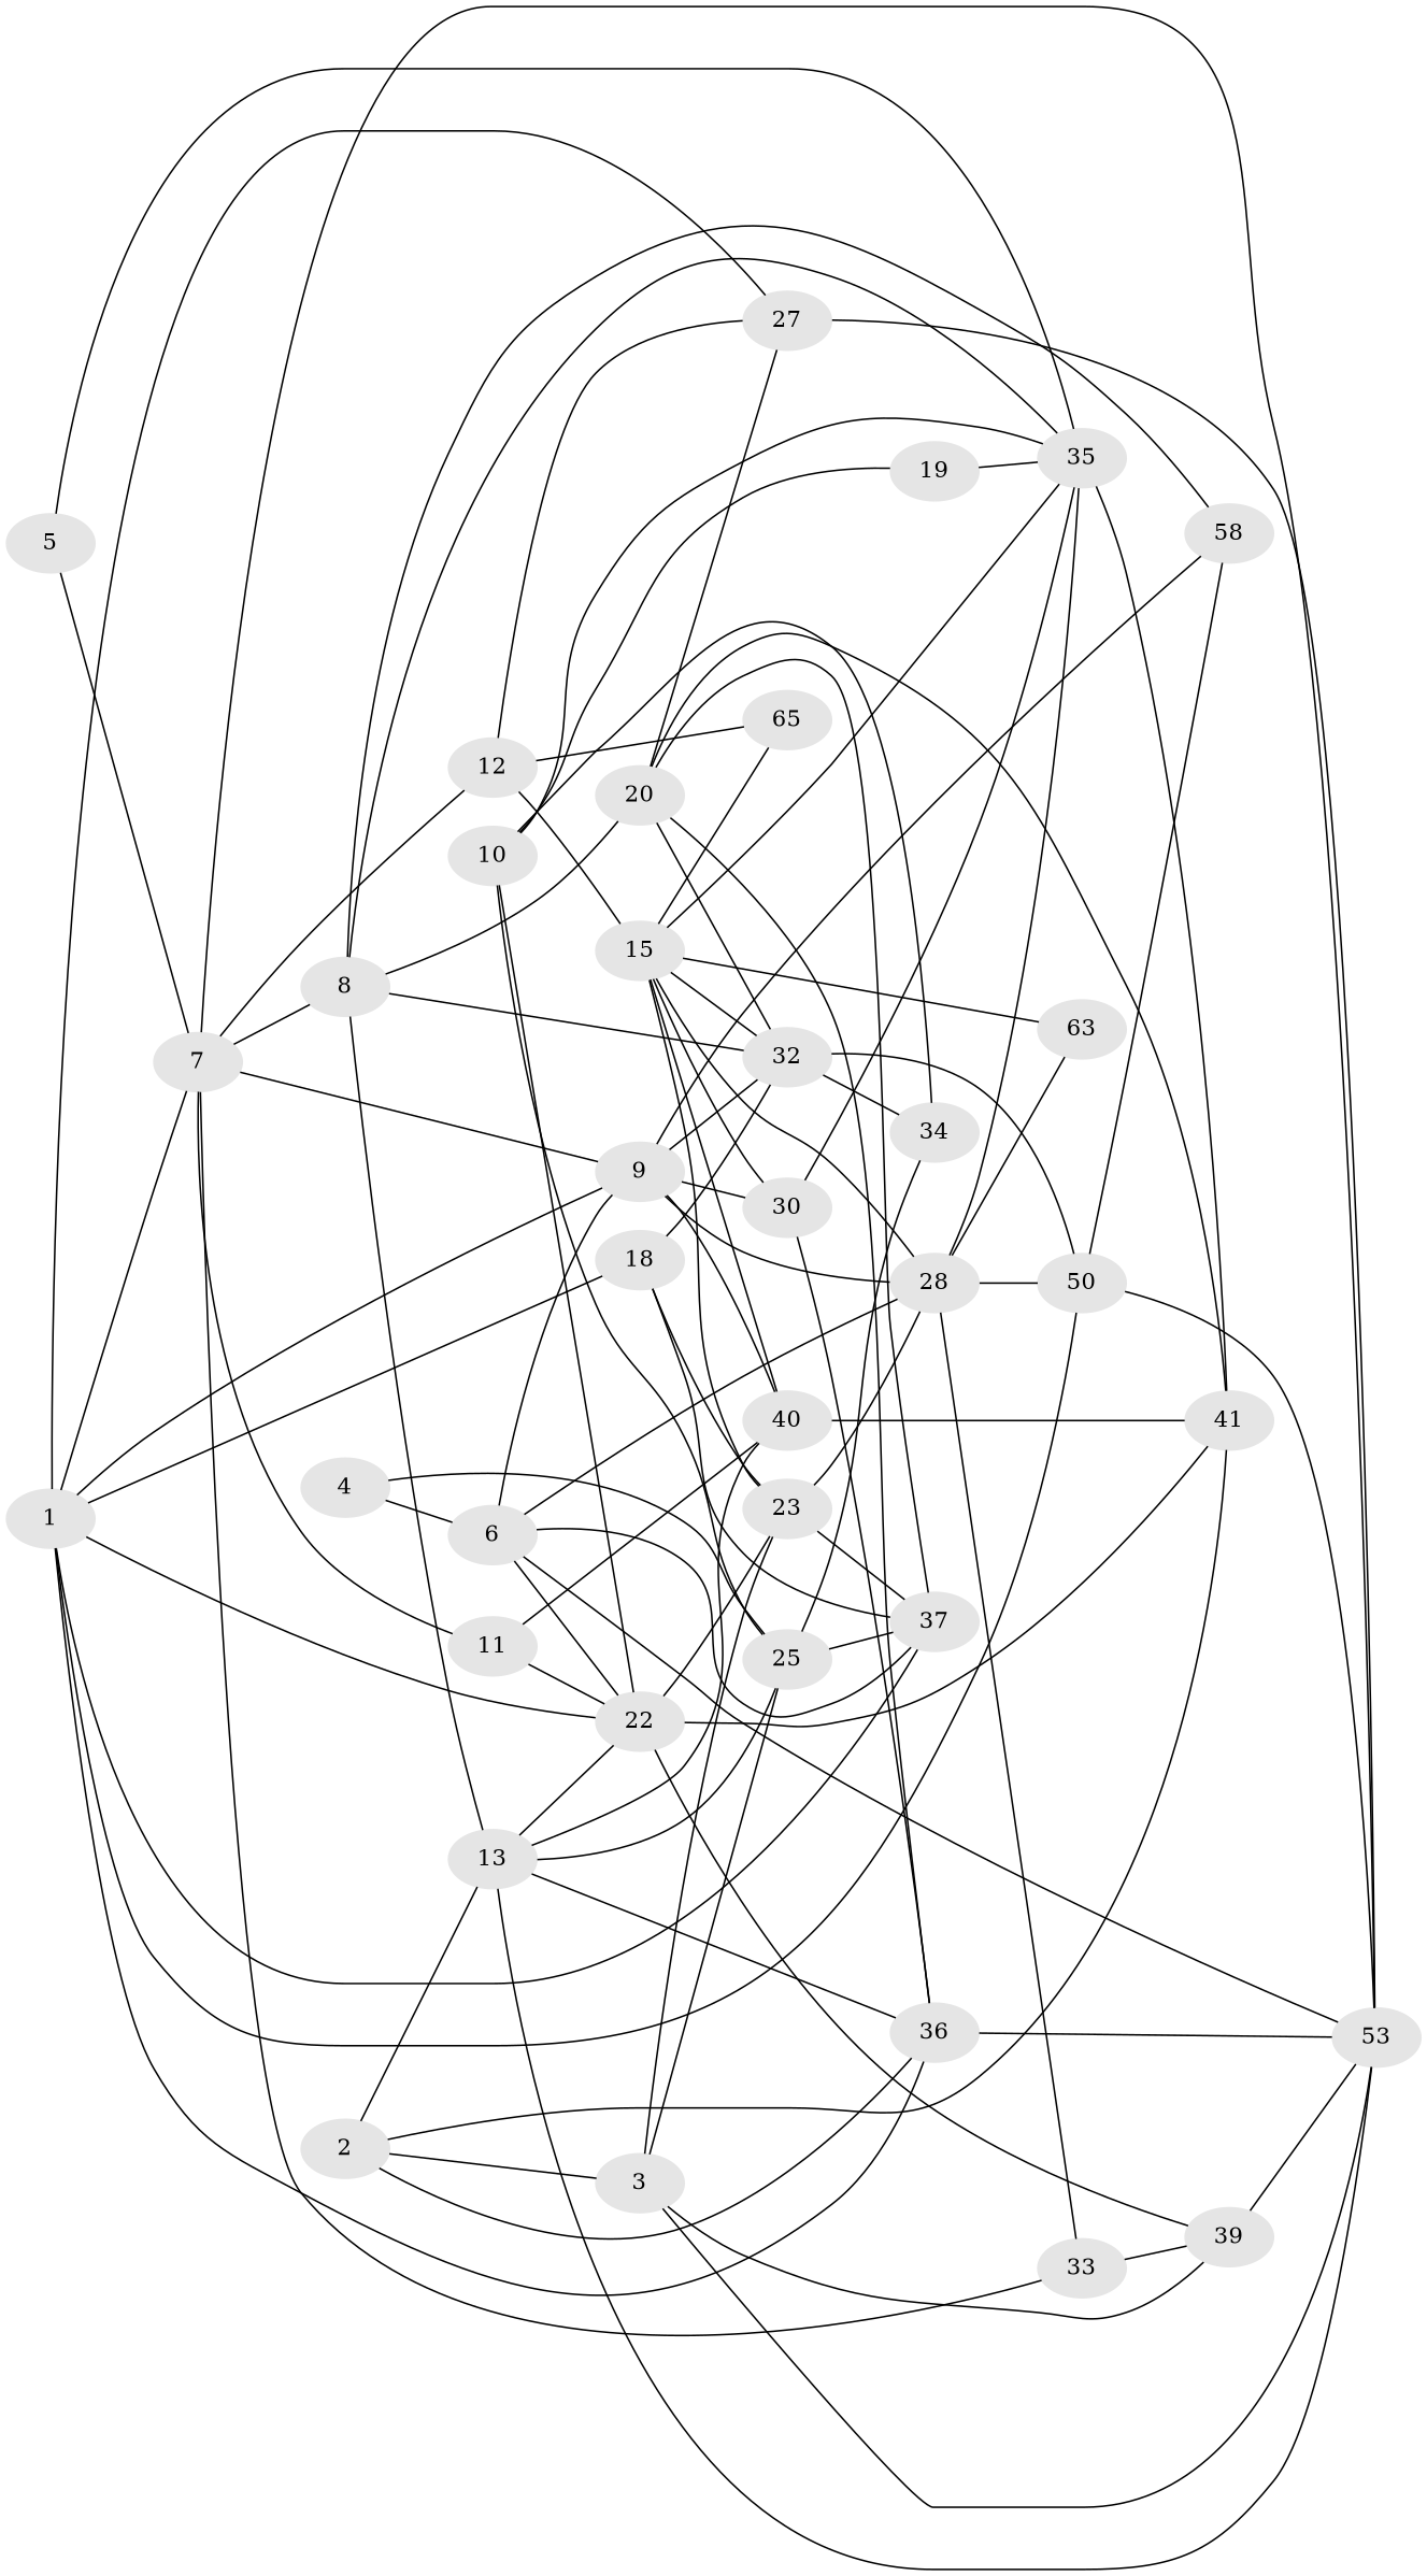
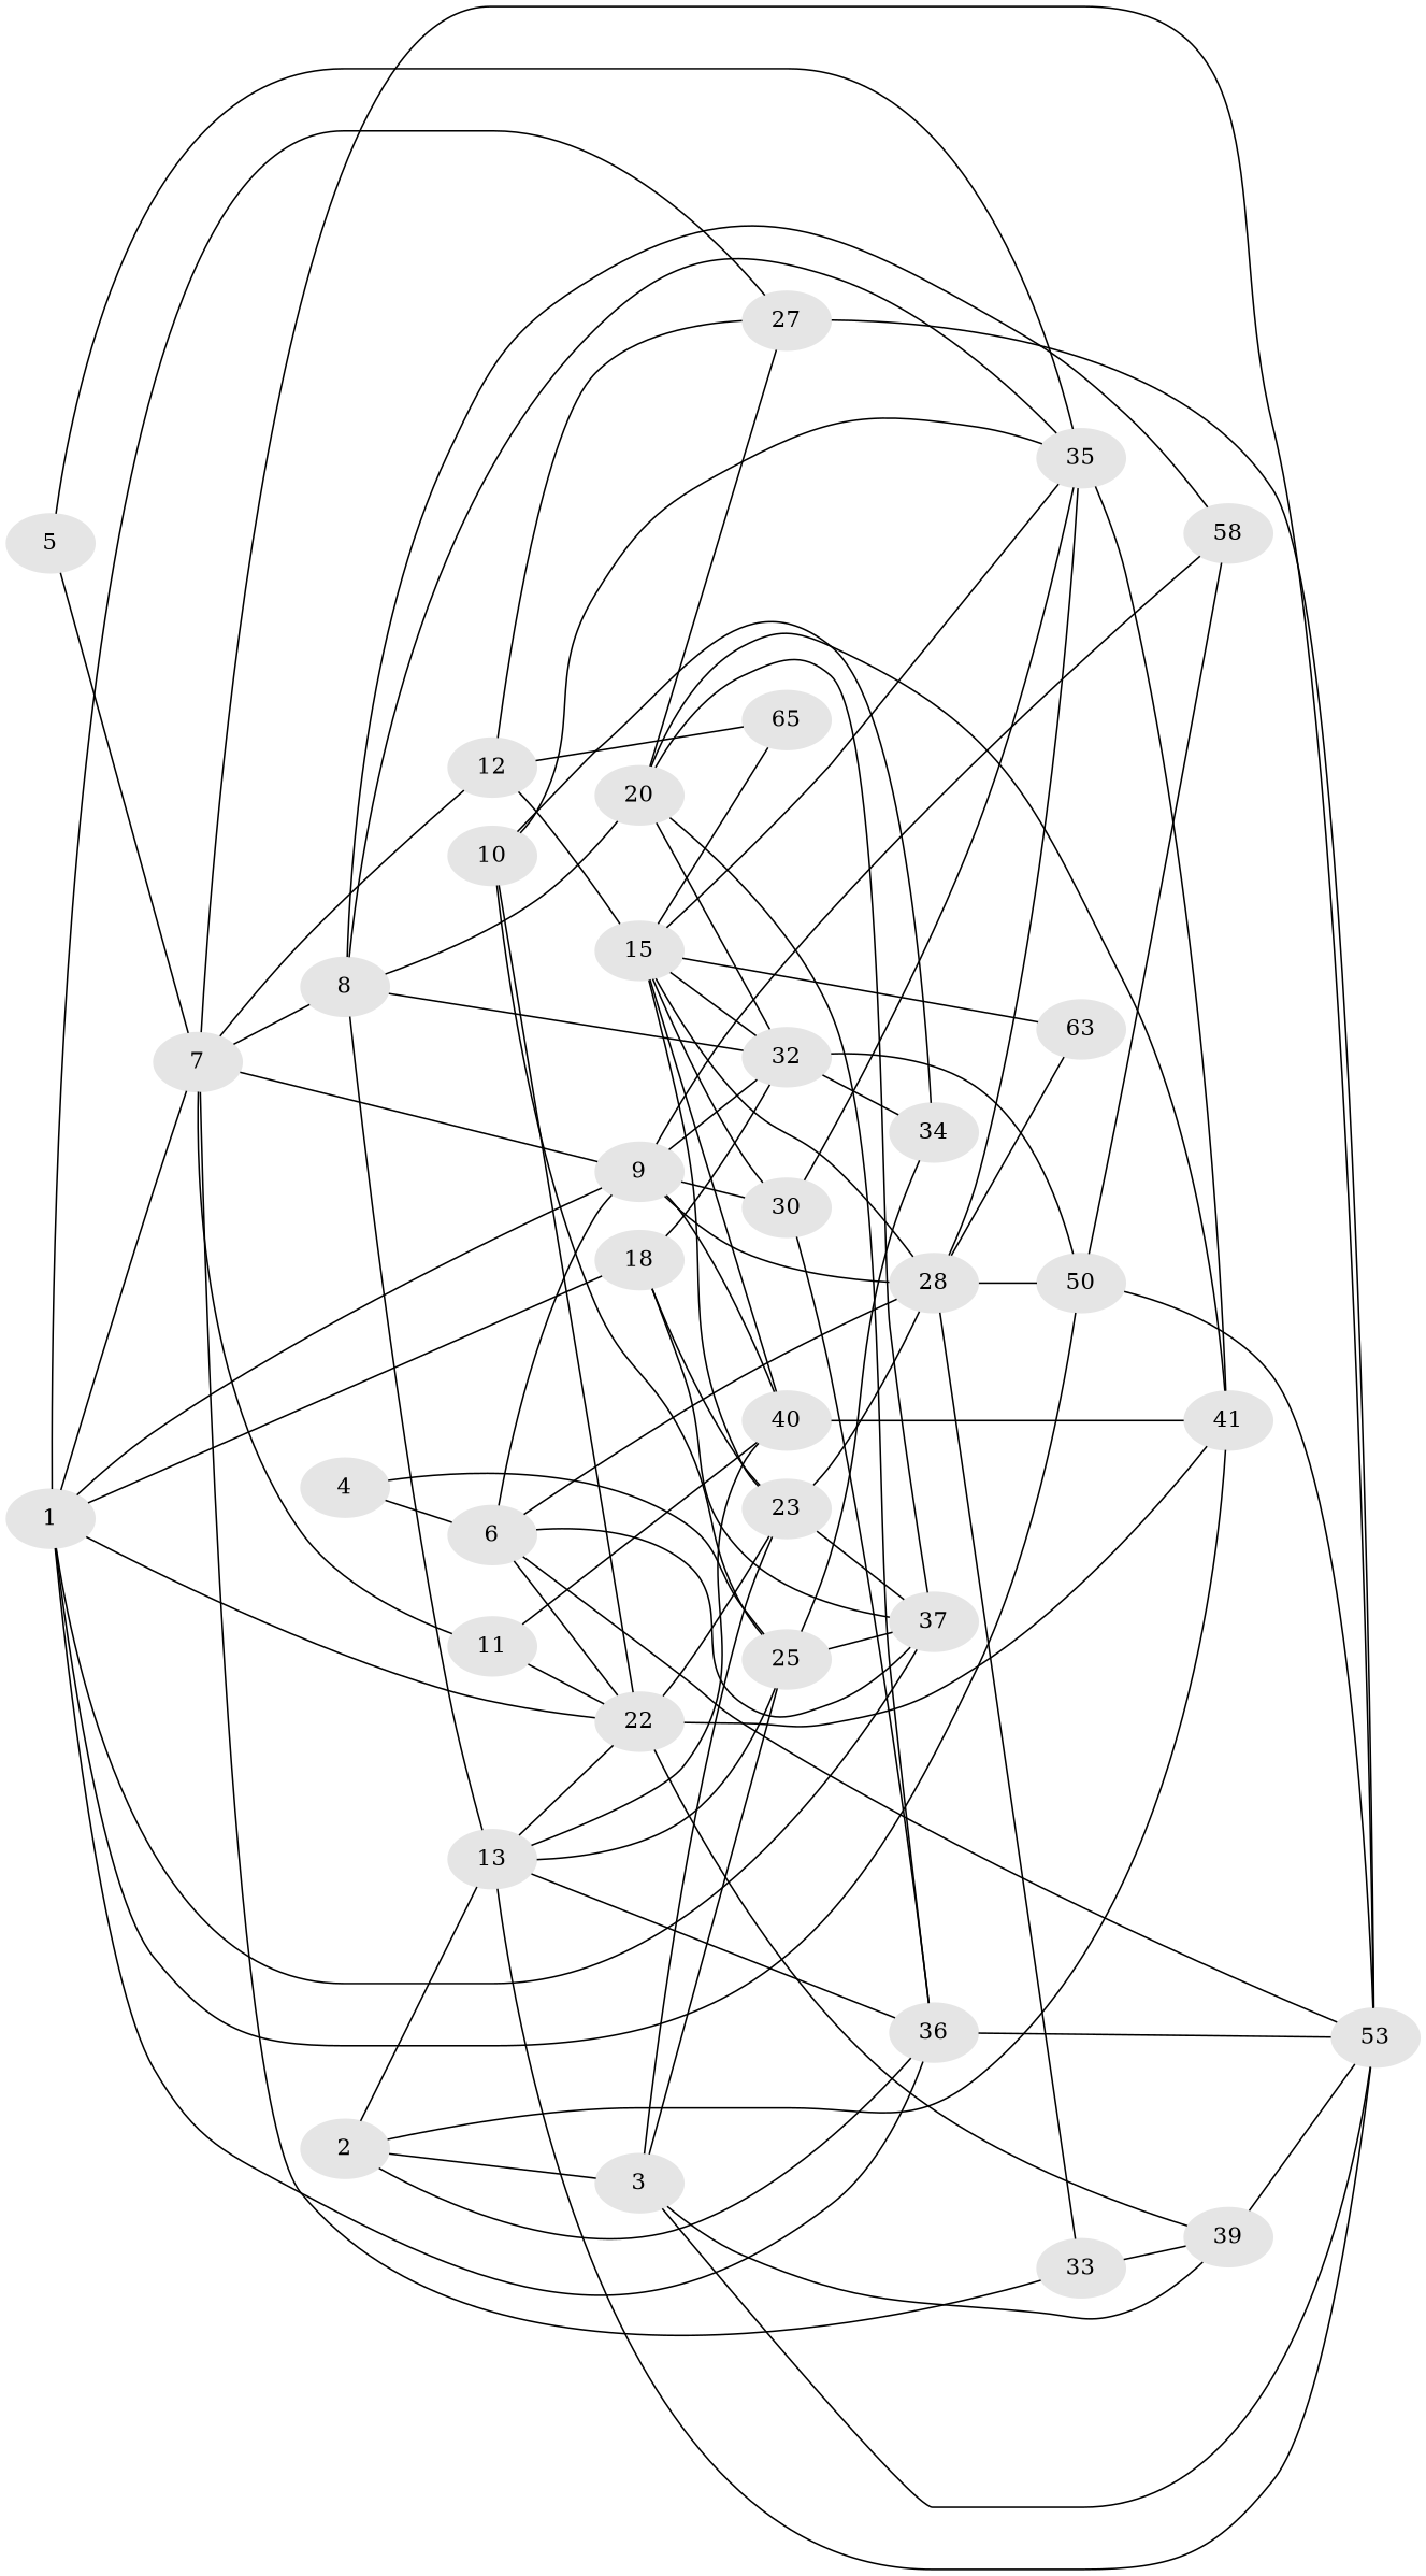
  graph {
    rankdir=LR
    node [color=gray90 style=filled]
    1 [super="+16"]
    7 [super="+14"]
    9 [super="+21"]
    18 [super="+60"]
    22 [super="+46"]
    27 [super="+59"]
    36 [super="+66"]
    37 [super="+62"]
    50 [super="+55"]
    53 [super="+64"]
    8 [super="+26"]
    11
    12 [super="+61"]
    33 [super="+49"]
    28 [super="+48"]
    32 [super="+52"]
    58
    30 [super="+67"]
    40 [super="+43"]
    23 [super="+38"]
    41 [super="+44"]
    39 [super="+42"]
    2 [super="+47"]
    3
    13 [super="+51"]
    25 [super="+56"]
    34
    6 [super="+17"]
    4
    5
    35 [super="+54"]
    63
    20 [super="+29"]
    15 [super="+57"]
    65
    10 [super="+45"]
-   19
    1 -- 7
    1 -- 9
    1 -- 18
    1 -- 22
    1 -- 27
    1 -- 36
    1 -- 37
    1 -- 50
    7 -- 9
    7 -- 53
    7 -- 8
    7 -- 11
    7 -- 12
    7 -- 33
    9 -- 28
    9 -- 32
    9 -- 58
    9 -- 30
    9 -- 40
    18 -- 37
    18 -- 32
    18 -- 23 [weight=2]
    22 -- 23
    22 -- 41 [weight=2]
    22 -- 39
    27 -- 53
    36 -- 53
    50 -- 53
    50 -- 58
    8 -- 32
    8 -- 58
    8 -- 13
    8 -- 35
    8 -- 20
    11 -- 22
    11 -- 40
    12 -- 27
    12 -- 15 [weight=2]
    12 -- 65
    33 -- 39
    28 -- 50 [weight=2]
    28 -- 33
    28 -- 35
    28 -- 63
    32 -- 50
    32 -- 34
    30 -- 36
    30 -- 35
    40 -- 41
    23 -- 37
    23 -- 28
    39 -- 53
    2 -- 36
    2 -- 41
    2 -- 3
    2 -- 13
    3 -- 53
    3 -- 23
    3 -- 39
    3 -- 25
    13 -- 22
    13 -- 36
    13 -- 53
    13 -- 40
    13 -- 25
    25 -- 37
    25 -- 34
    6 -- 9
    6 -- 22
    6 -- 37
    6 -- 53
    6 -- 28
    4 -- 25
    4 -- 6
    5 -- 7
    5 -- 35
    35 -- 41
    20 -- 27
    20 -- 36
    20 -- 37
    20 -- 32
    20 -- 41 [weight=2]
    15 -- 28
    15 -- 32
    15 -- 30
    15 -- 40
    15 -- 23
    15 -- 35
    15 -- 63
    15 -- 65
    10 -- 22
    10 -- 25
    10 -- 34
    10 -- 35
-   10 -- 19
-   19 -- 35
  }
